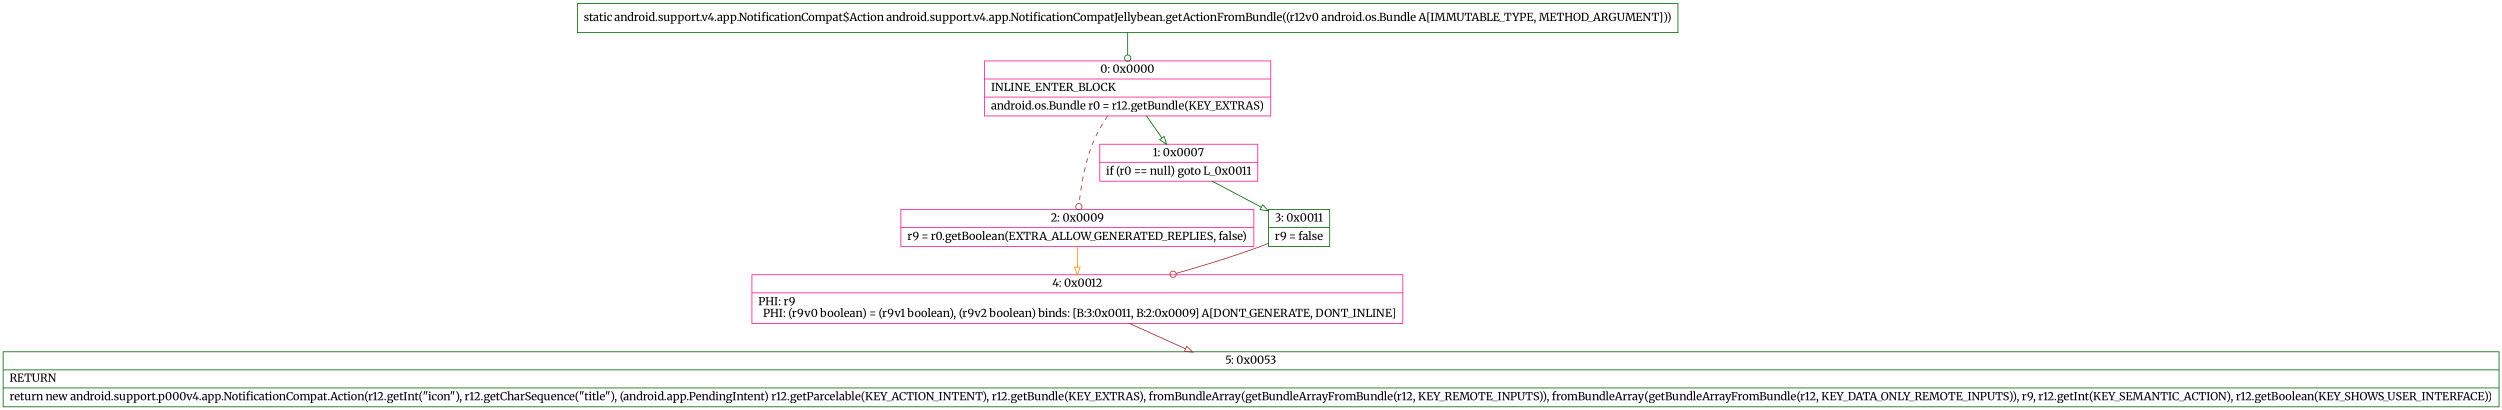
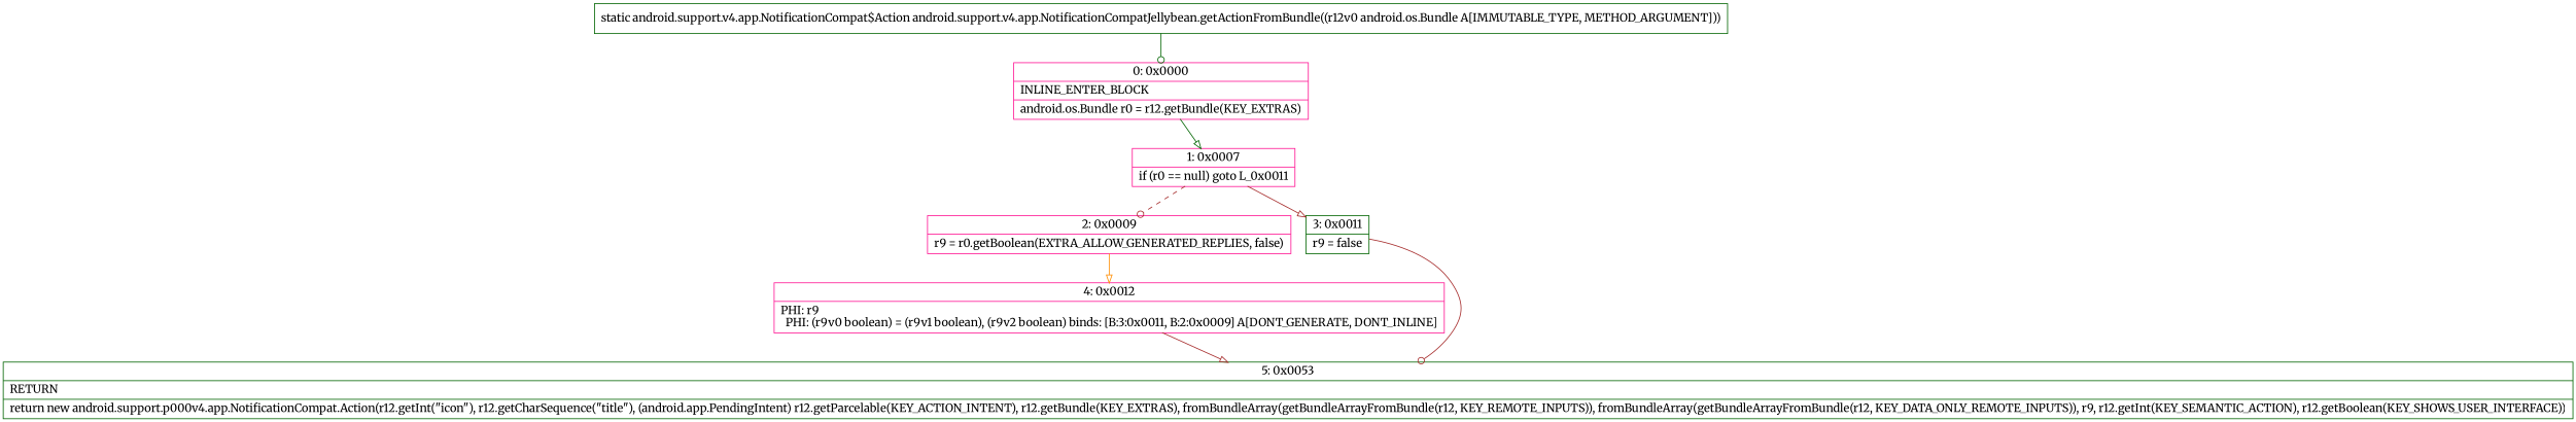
  digraph {
    fontname=Merriweather
    node [color=deeppink fontname=Merriweather shape=record]
    edge [arrowhead=onormal color=darkgreen fontname=Merriweather]
    n1 [label="{0\:\ 0x0000|INLINE_ENTER_BLOCK\l|android.os.Bundle r0 = r12.getBundle(KEY_EXTRAS)\l}"]
    n2 [label="{1\:\ 0x0007|if (r0 == null) goto L_0x0011\l}"]
    n3 [label="{2\:\ 0x0009|r9 = r0.getBoolean(EXTRA_ALLOW_GENERATED_REPLIES, false)\l}"]
    n4 [color=darkgreen label="{3\:\ 0x0011|r9 = false\l}"]
    n5 [label="{4\:\ 0x0012|PHI: r9 \l  PHI: (r9v0 boolean) = (r9v1 boolean), (r9v2 boolean) binds: [B:3:0x0011, B:2:0x0009] A[DONT_GENERATE, DONT_INLINE]\l}"]
    n6 [color=darkgreen label="{5\:\ 0x0053|RETURN\l|return new android.support.p000v4.app.NotificationCompat.Action(r12.getInt(\"icon\"), r12.getCharSequence(\"title\"), (android.app.PendingIntent) r12.getParcelable(KEY_ACTION_INTENT), r12.getBundle(KEY_EXTRAS), fromBundleArray(getBundleArrayFromBundle(r12, KEY_REMOTE_INPUTS)), fromBundleArray(getBundleArrayFromBundle(r12, KEY_DATA_ONLY_REMOTE_INPUTS)), r9, r12.getInt(KEY_SEMANTIC_ACTION), r12.getBoolean(KEY_SHOWS_USER_INTERFACE))\l}"]
    n7 [color=darkgreen label="{static android.support.v4.app.NotificationCompat$Action android.support.v4.app.NotificationCompatJellybean.getActionFromBundle((r12v0 android.os.Bundle A[IMMUTABLE_TYPE, METHOD_ARGUMENT])) }"]
    n1 -> n2
-   n1 -> n3 [arrowhead=odot color=brown style=dashed]
-   n2 -> n4
+   n2 -> n3 [arrowhead=odot color=brown style=dashed]
+   n2 -> n4 [color=brown]
    n3 -> n5 [color=darkorange]
-   n4 -> n5 [arrowhead=odot color=brown]
+   n4 -> n6 [arrowhead=odot color=brown]
    n5 -> n6 [color=brown]
    n7 -> n1 [arrowhead=odot]
  }
